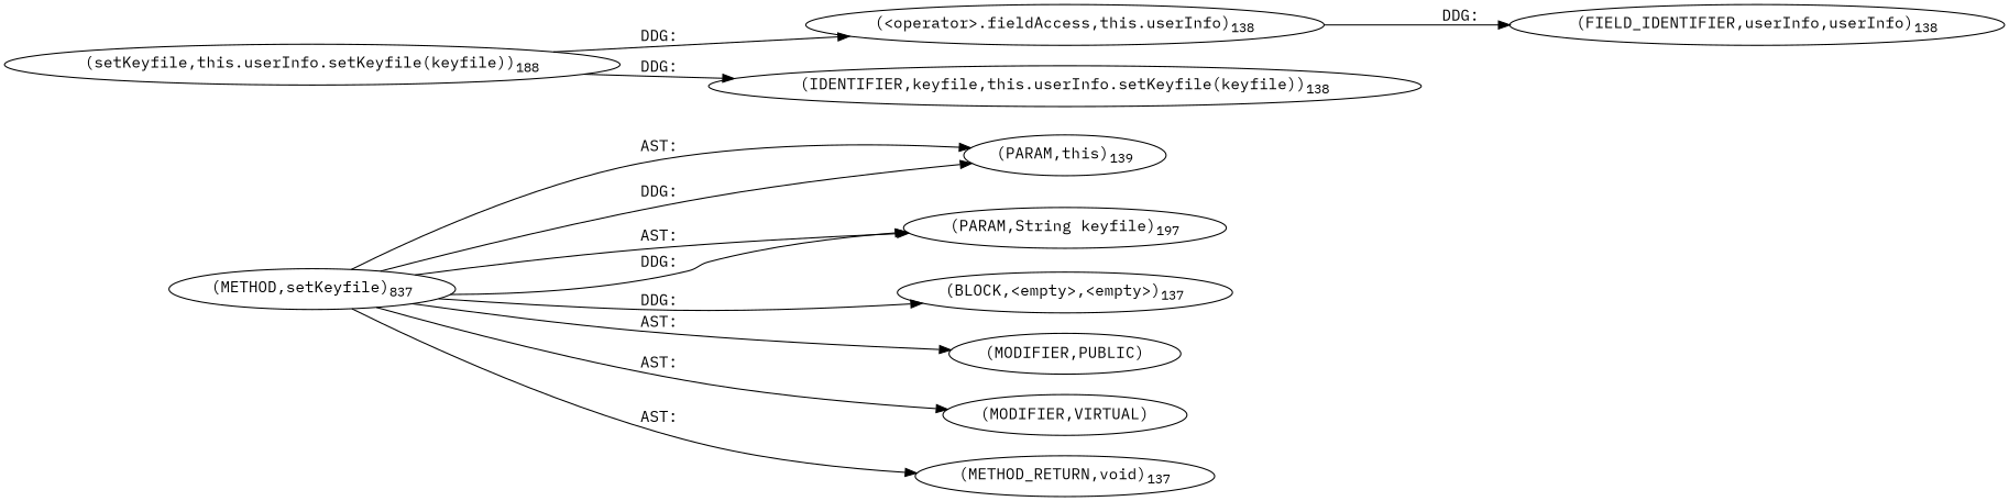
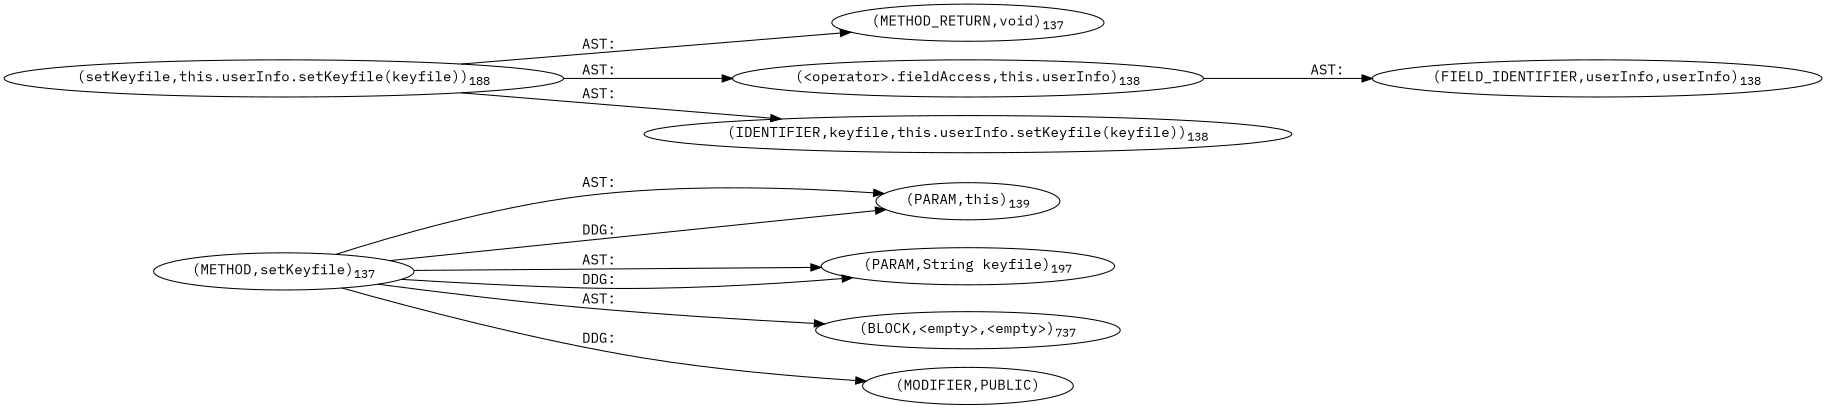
  digraph {
    fontname="IBM Plex Mono"
    rankdir=LR
    node [fontname="IBM Plex Mono"]
    edge [fontname="IBM Plex Mono"]
-   n1 [label=<(METHOD,setKeyfile)<SUB>837</SUB>>]
+   n1 [label=<(METHOD,setKeyfile)<SUB>137</SUB>>]
    n2 [label=<(PARAM,this)<SUB>139</SUB>>]
    n3 [label=<(PARAM,String keyfile)<SUB>197</SUB>>]
-   n4 [label=<(BLOCK,&lt;empty&gt;,&lt;empty&gt;)<SUB>137</SUB>>]
+   n4 [label=<(BLOCK,&lt;empty&gt;,&lt;empty&gt;)<SUB>737</SUB>>]
    n5 [label=<(MODIFIER,PUBLIC)>]
-   n6 [label=<(MODIFIER,VIRTUAL)>]
    n7 [label=<(METHOD_RETURN,void)<SUB>137</SUB>>]
    n8 [label=<(setKeyfile,this.userInfo.setKeyfile(keyfile))<SUB>188</SUB>>]
    n9 [label=<(&lt;operator&gt;.fieldAccess,this.userInfo)<SUB>138</SUB>>]
    n10 [label=<(IDENTIFIER,keyfile,this.userInfo.setKeyfile(keyfile))<SUB>138</SUB>>]
    n11 [label=<(FIELD_IDENTIFIER,userInfo,userInfo)<SUB>138</SUB>>]
    n1 -> n2 [label="AST: "]
    n1 -> n2 [label="DDG: "]
    n1 -> n3 [label="AST: "]
    n1 -> n3 [label="DDG: "]
-   n1 -> n4 [label="DDG: "]
-   n1 -> n5 [label="AST: "]
-   n1 -> n6 [label="AST: "]
-   n1 -> n7 [label="AST: "]
-   n8 -> n9 [label="DDG: "]
-   n8 -> n10 [label="DDG: "]
-   n9 -> n11 [label="DDG: "]
+   n1 -> n4 [label="AST: "]
+   n1 -> n5 [label="DDG: "]
+   n8 -> n7 [label="AST: "]
+   n8 -> n9 [label="AST: "]
+   n8 -> n10 [label="AST: "]
+   n9 -> n11 [label="AST: "]
  }
